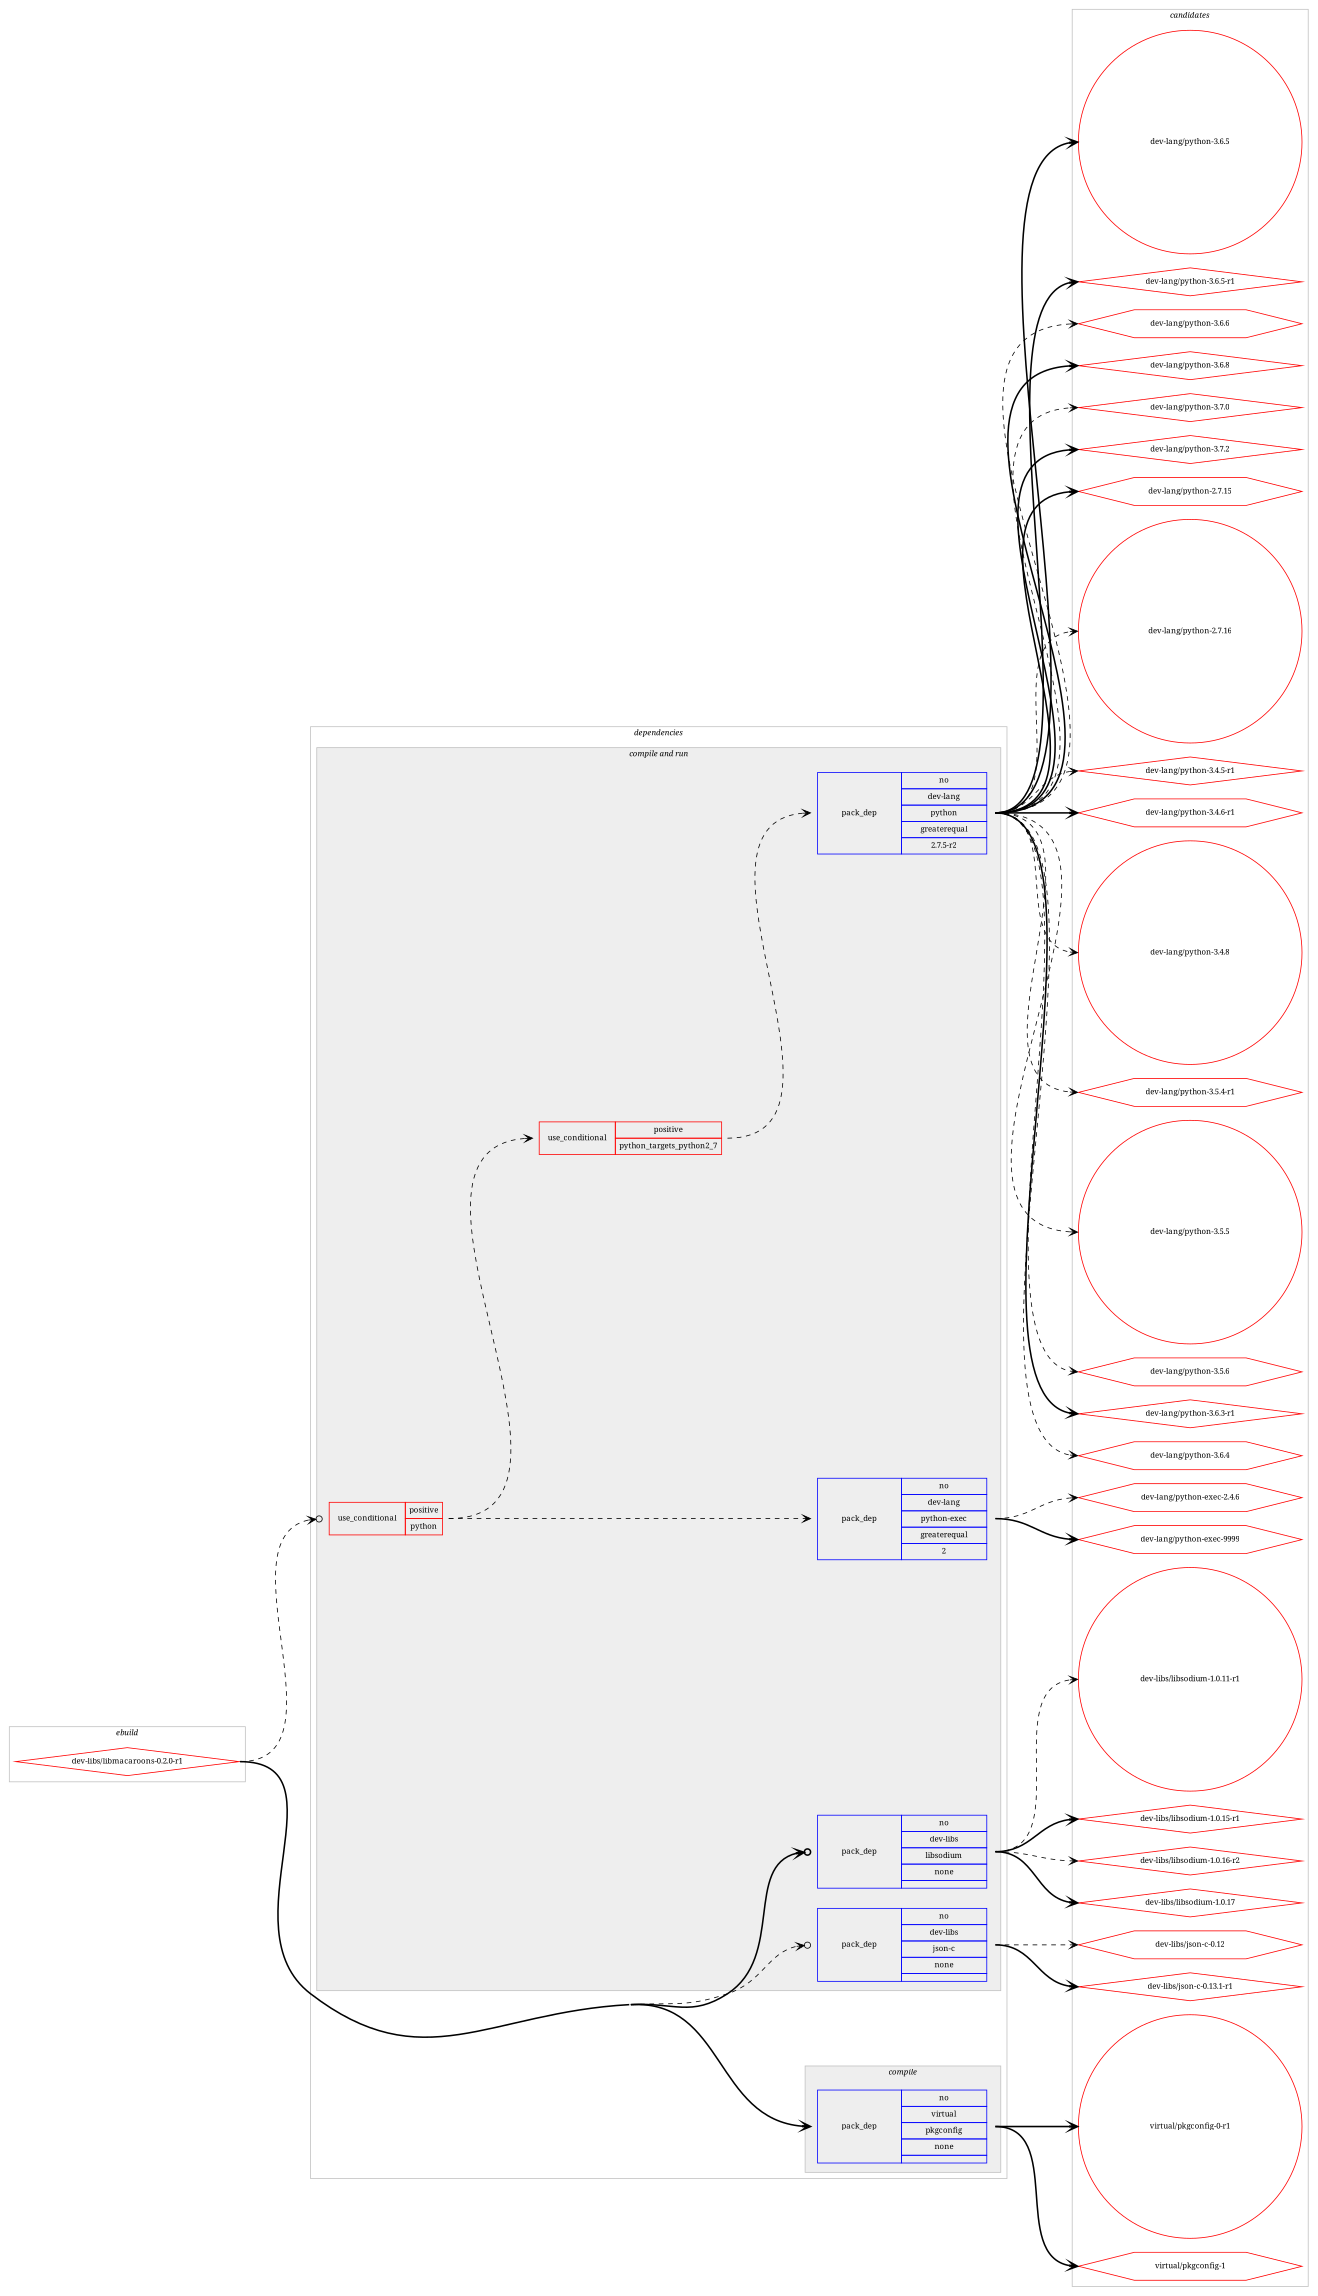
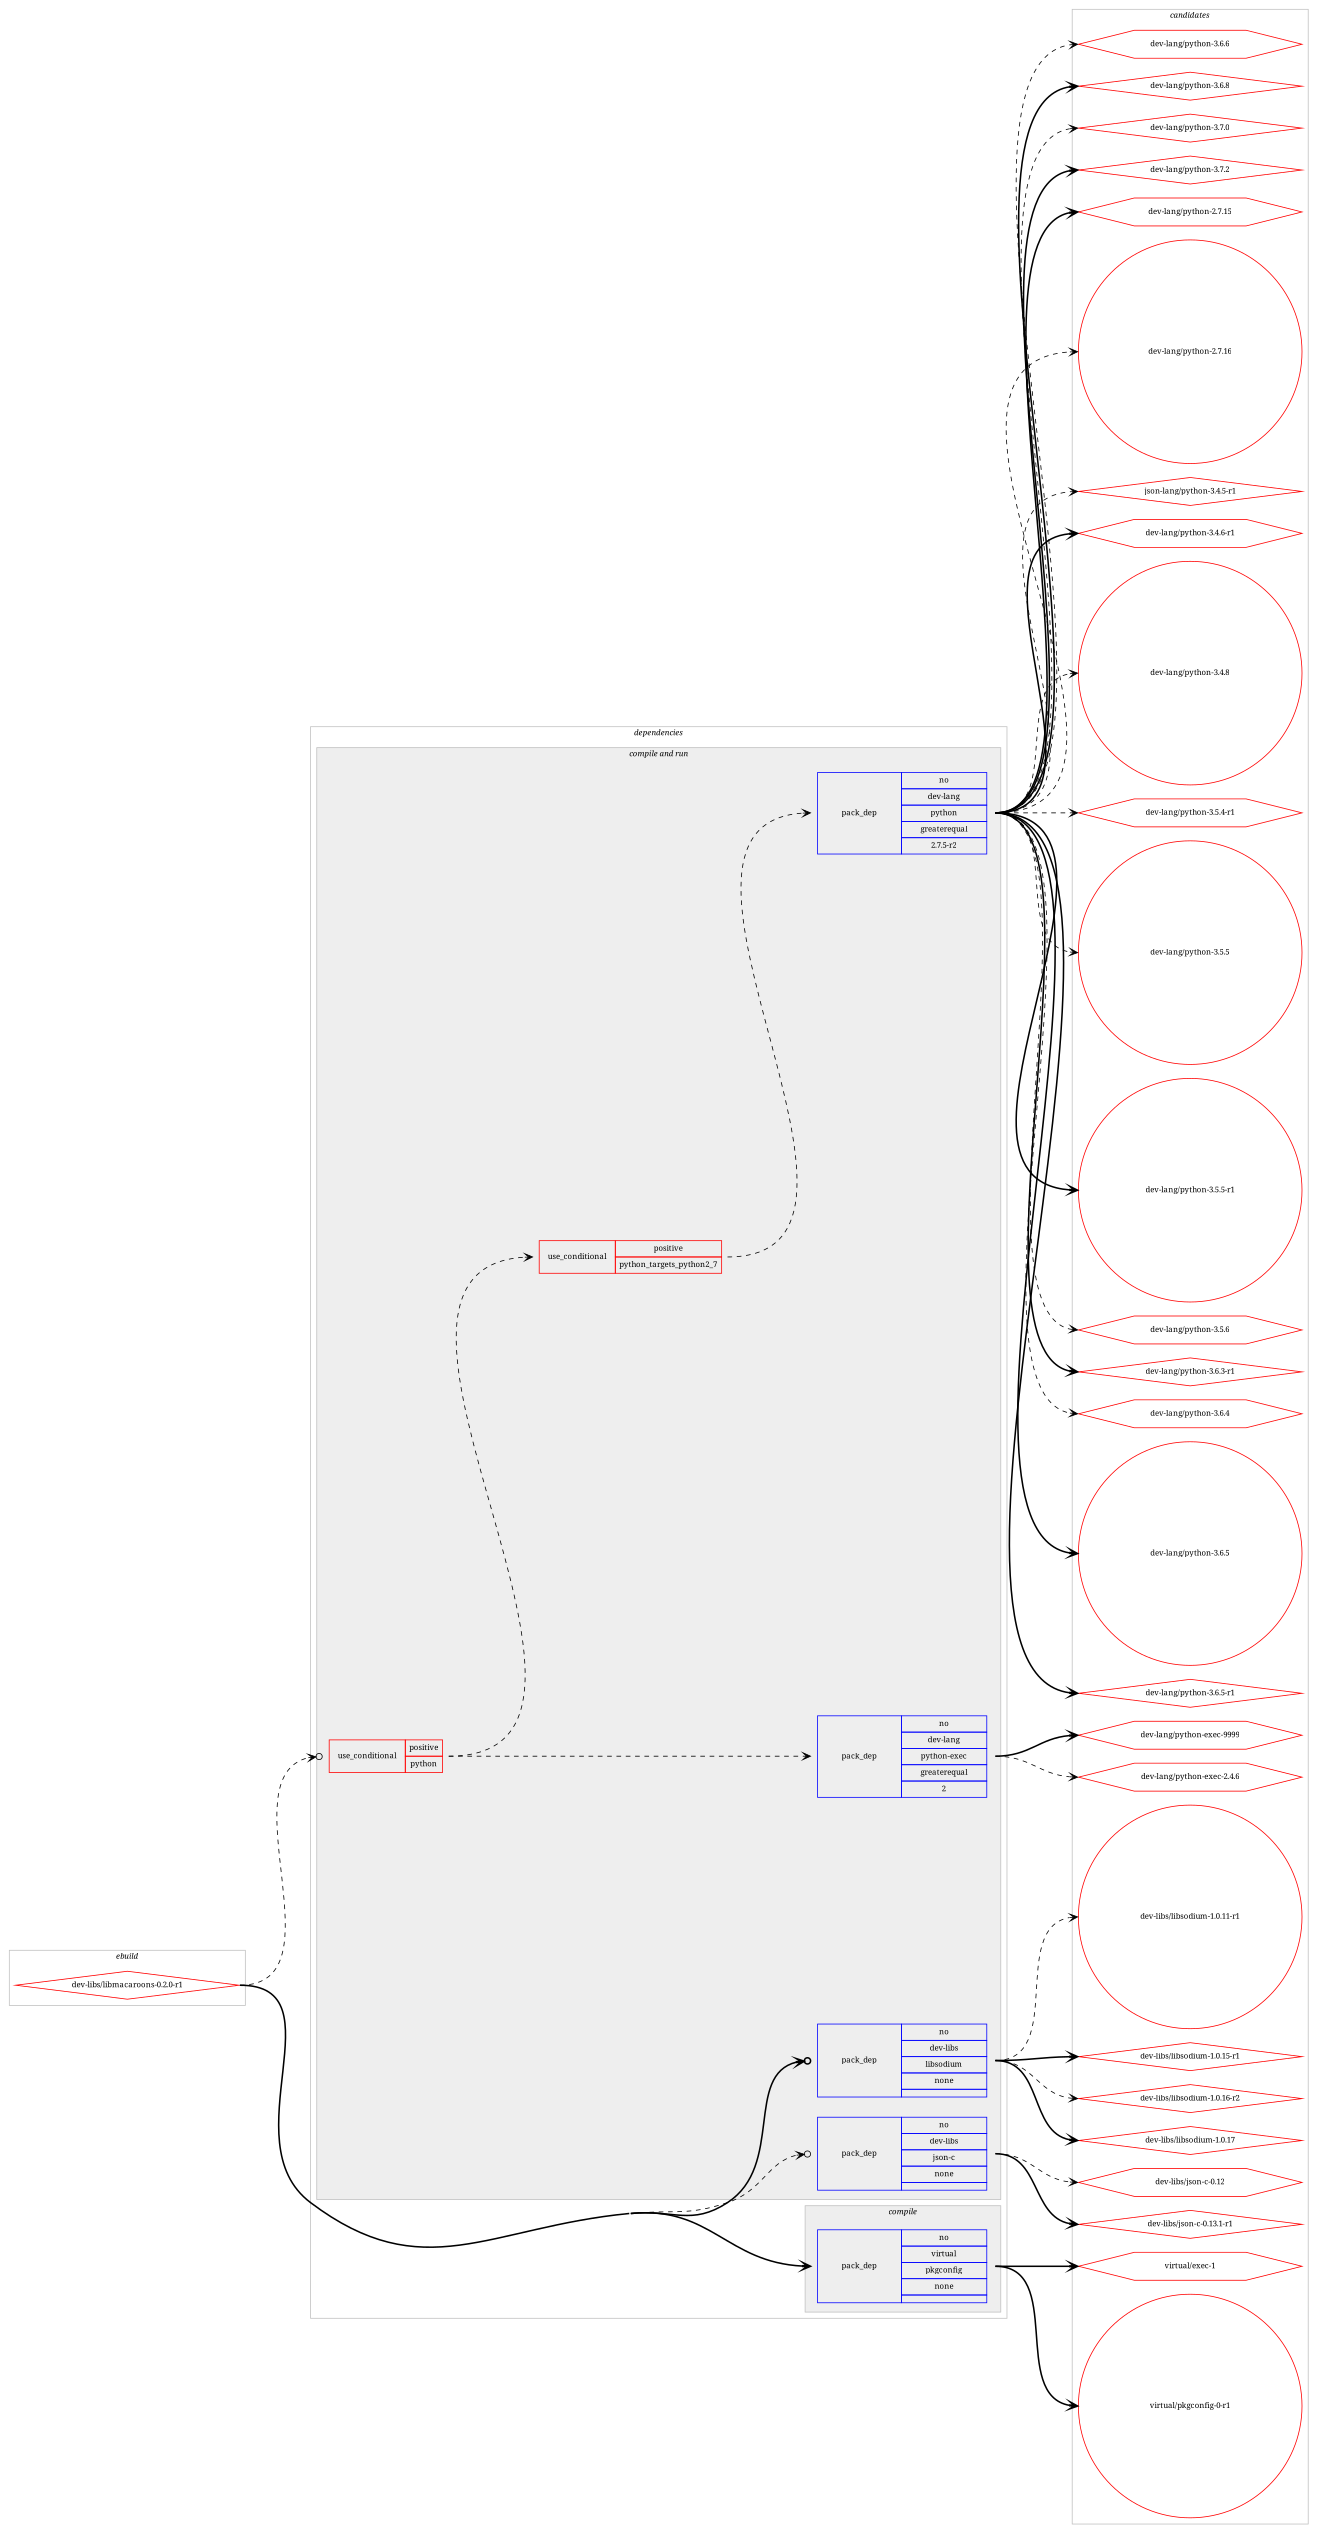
  digraph {
    compound=true
    concentrate=true
    fontname="Noto Serif"
    fontsize=10
    newrank=true
    rankdir=LR
    ranksep=1.5
    node [color=red fontname="Noto Serif" fontsize=10 shape=diamond]
    edge [arrowhead=vee fontname="Noto Serif" headport=w style=dashed tailport=e weight=100]
    n1 [label="dev-libs/libmacaroons-0.2.0-r1" width=4]
    n2 [color=blue label=<<TABLE BORDER="0" CELLBORDER="1" CELLSPACING="0" CELLPADDING="4" WIDTH="220"><TR><TD ROWSPAN="6" CELLPADDING="30">pack_dep</TD></TR><TR><TD WIDTH="110">no</TD></TR><TR><TD>virtual</TD></TR><TR><TD>pkgconfig</TD></TR><TR><TD>none</TD></TR><TR><TD></TD></TR></TABLE>> shape=none]
    n3 [color=blue label=<<TABLE BORDER="0" CELLBORDER="1" CELLSPACING="0" CELLPADDING="4" WIDTH="220"><TR><TD ROWSPAN="6" CELLPADDING="30">pack_dep</TD></TR><TR><TD WIDTH="110">no</TD></TR><TR><TD>dev-lang</TD></TR><TR><TD>python</TD></TR><TR><TD>greaterequal</TD></TR><TR><TD>2.7.5-r2</TD></TR></TABLE>> shape=none]
    n4 [label=<<TABLE BORDER="0" CELLBORDER="1" CELLSPACING="0" CELLPADDING="4"><TR><TD ROWSPAN="3" CELLPADDING="10">use_conditional</TD></TR><TR><TD>positive</TD></TR><TR><TD>python_targets_python2_7</TD></TR></TABLE>> shape=none]
    n5 [color=blue label=<<TABLE BORDER="0" CELLBORDER="1" CELLSPACING="0" CELLPADDING="4" WIDTH="220"><TR><TD ROWSPAN="6" CELLPADDING="30">pack_dep</TD></TR><TR><TD WIDTH="110">no</TD></TR><TR><TD>dev-lang</TD></TR><TR><TD>python-exec</TD></TR><TR><TD>greaterequal</TD></TR><TR><TD>2</TD></TR></TABLE>> shape=none]
    n6 [label=<<TABLE BORDER="0" CELLBORDER="1" CELLSPACING="0" CELLPADDING="4"><TR><TD ROWSPAN="3" CELLPADDING="10">use_conditional</TD></TR><TR><TD>positive</TD></TR><TR><TD>python</TD></TR></TABLE>> shape=none]
    n7 [color=blue label=<<TABLE BORDER="0" CELLBORDER="1" CELLSPACING="0" CELLPADDING="4" WIDTH="220"><TR><TD ROWSPAN="6" CELLPADDING="30">pack_dep</TD></TR><TR><TD WIDTH="110">no</TD></TR><TR><TD>dev-libs</TD></TR><TR><TD>json-c</TD></TR><TR><TD>none</TD></TR><TR><TD></TD></TR></TABLE>> shape=none]
    n8 [color=blue label=<<TABLE BORDER="0" CELLBORDER="1" CELLSPACING="0" CELLPADDING="4" WIDTH="220"><TR><TD ROWSPAN="6" CELLPADDING="30">pack_dep</TD></TR><TR><TD WIDTH="110">no</TD></TR><TR><TD>dev-libs</TD></TR><TR><TD>libsodium</TD></TR><TR><TD>none</TD></TR><TR><TD></TD></TR></TABLE>> shape=none]
    n9 [label="virtual/pkgconfig-0-r1" shape=circle width=4]
-   n10 [label="virtual/pkgconfig-1" shape=hexagon width=4]
+   n10 [label="virtual/exec-1" shape=hexagon width=4]
    n11 [label="dev-lang/python-2.7.15" shape=hexagon width=4]
    n12 [label="dev-lang/python-2.7.16" shape=circle width=4]
-   n13 [label="dev-lang/python-3.4.5-r1" width=4]
+   n13 [label="json-lang/python-3.4.5-r1" width=4]
    n14 [label="dev-lang/python-3.4.6-r1" shape=hexagon width=4]
    n15 [label="dev-lang/python-3.4.8" shape=circle width=4]
    n16 [label="dev-lang/python-3.5.4-r1" shape=hexagon width=4]
    n17 [label="dev-lang/python-3.5.5" shape=circle width=4]
+   n18 [label="dev-lang/python-3.5.5-r1" shape=circle width=4]
    n19 [label="dev-lang/python-3.5.6" shape=hexagon width=4]
    n20 [label="dev-lang/python-3.6.3-r1" width=4]
    n21 [label="dev-lang/python-3.6.4" shape=hexagon width=4]
    n22 [label="dev-lang/python-3.6.5" shape=circle width=4]
    n23 [label="dev-lang/python-3.6.5-r1" width=4]
    n24 [label="dev-lang/python-3.6.6" shape=hexagon width=4]
    n25 [label="dev-lang/python-3.6.8" width=4]
    n26 [label="dev-lang/python-3.7.0" width=4]
    n27 [label="dev-lang/python-3.7.2" width=4]
    n28 [label="dev-lang/python-exec-2.4.6" shape=hexagon width=4]
    n29 [label="dev-lang/python-exec-9999" shape=hexagon width=4]
    n30 [label="dev-libs/json-c-0.12" shape=hexagon width=4]
    n31 [label="dev-libs/json-c-0.13.1-r1" width=4]
    n32 [label="dev-libs/libsodium-1.0.11-r1" shape=circle width=4]
    n33 [label="dev-libs/libsodium-1.0.15-r1" width=4]
    n34 [label="dev-libs/libsodium-1.0.16-r2" width=4]
    n35 [label="dev-libs/libsodium-1.0.17" width=4]
    subgraph cluster_1 {
      color=gray
      label=<<i>ebuild</i>>
      rank=same
      n1
    }
    subgraph cluster_2 {
      color=gray
      label=<<i>dependencies</i>>
      subgraph cluster_3 {
        color=gray
        fillcolor="#eeeeee"
        label=<<i>compile</i>>
        style=filled
        subgraph sub_4 {
          color=gray
          fillcolor="#eeeeee"
          label=<<i>compile</i>>
          style=filled
          n2
        }
      }
      subgraph cluster_5 {
        color=gray
        fillcolor="#eeeeee"
        label=<<i>compile and run</i>>
        style=filled
        subgraph sub_6 {
          color=gray
          fillcolor="#eeeeee"
          label=<<i>compile and run</i>>
          style=filled
          n6
          subgraph sub_7 {
            color=gray
            fillcolor="#eeeeee"
            label=<<i>compile and run</i>>
            style=filled
            n4
            subgraph sub_8 {
              color=gray
              fillcolor="#eeeeee"
              label=<<i>compile and run</i>>
              style=filled
              n3
            }
          }
          subgraph sub_9 {
            color=gray
            fillcolor="#eeeeee"
            label=<<i>compile and run</i>>
            style=filled
            n5
          }
        }
        subgraph sub_10 {
          color=gray
          fillcolor="#eeeeee"
          label=<<i>compile and run</i>>
          style=filled
          n7
        }
        subgraph sub_11 {
          color=gray
          fillcolor="#eeeeee"
          label=<<i>compile and run</i>>
          style=filled
          n8
        }
      }
      subgraph cluster_12 {
        color=gray
        fillcolor="#eeeeee"
        label=<<i>run</i>>
        style=filled
      }
    }
    subgraph cluster_13 {
      color=gray
      label=<<i>candidates</i>>
      rank=same
      subgraph sub_14 {
        color=black
        label=<<i>candidates</i>>
        nodesep=1
        rank=same
        n9
        n10
      }
      subgraph sub_15 {
        color=black
        label=<<i>candidates</i>>
        nodesep=1
        rank=same
        n11
        n12
        n13
        n14
        n15
        n16
        n17
+       n18
        n19
        n20
        n21
        n22
        n23
        n24
        n25
        n26
        n27
      }
      subgraph sub_16 {
        color=black
        label=<<i>candidates</i>>
        nodesep=1
        rank=same
        n28
        n29
      }
      subgraph sub_17 {
        color=black
        label=<<i>candidates</i>>
        nodesep=1
        rank=same
        n30
        n31
      }
      subgraph sub_18 {
        color=black
        label=<<i>candidates</i>>
        nodesep=1
        rank=same
        n32
        n33
        n34
        n35
      }
    }
    n1 -> n2 [style=bold weight=20]
    n1 -> n6 [arrowhead=odotvee weight=20]
    n1 -> n7 [arrowhead=odotvee weight=20]
    n1 -> n8 [arrowhead=odotvee style=bold weight=20]
    n2 -> n9 [style=bold]
    n2 -> n10 [style=bold]
    n3 -> n11 [style=bold]
    n3 -> n12
    n3 -> n13
    n3 -> n14 [style=bold]
    n3 -> n15
    n3 -> n16
    n3 -> n17
+   n3 -> n18 [style=bold]
    n3 -> n19
    n3 -> n20 [style=bold]
    n3 -> n21
    n3 -> n22 [style=bold]
    n3 -> n23 [style=bold]
    n3 -> n24
    n3 -> n25 [style=bold]
    n3 -> n26
    n3 -> n27 [style=bold]
    n4 -> n3 [weight=20]
    n5 -> n28
    n5 -> n29 [style=bold]
    n6 -> n4 [weight=20]
    n6 -> n5 [weight=20]
    n7 -> n30
    n7 -> n31 [style=bold]
    n8 -> n32
    n8 -> n33 [style=bold]
    n8 -> n34
    n8 -> n35 [style=bold]
  }
